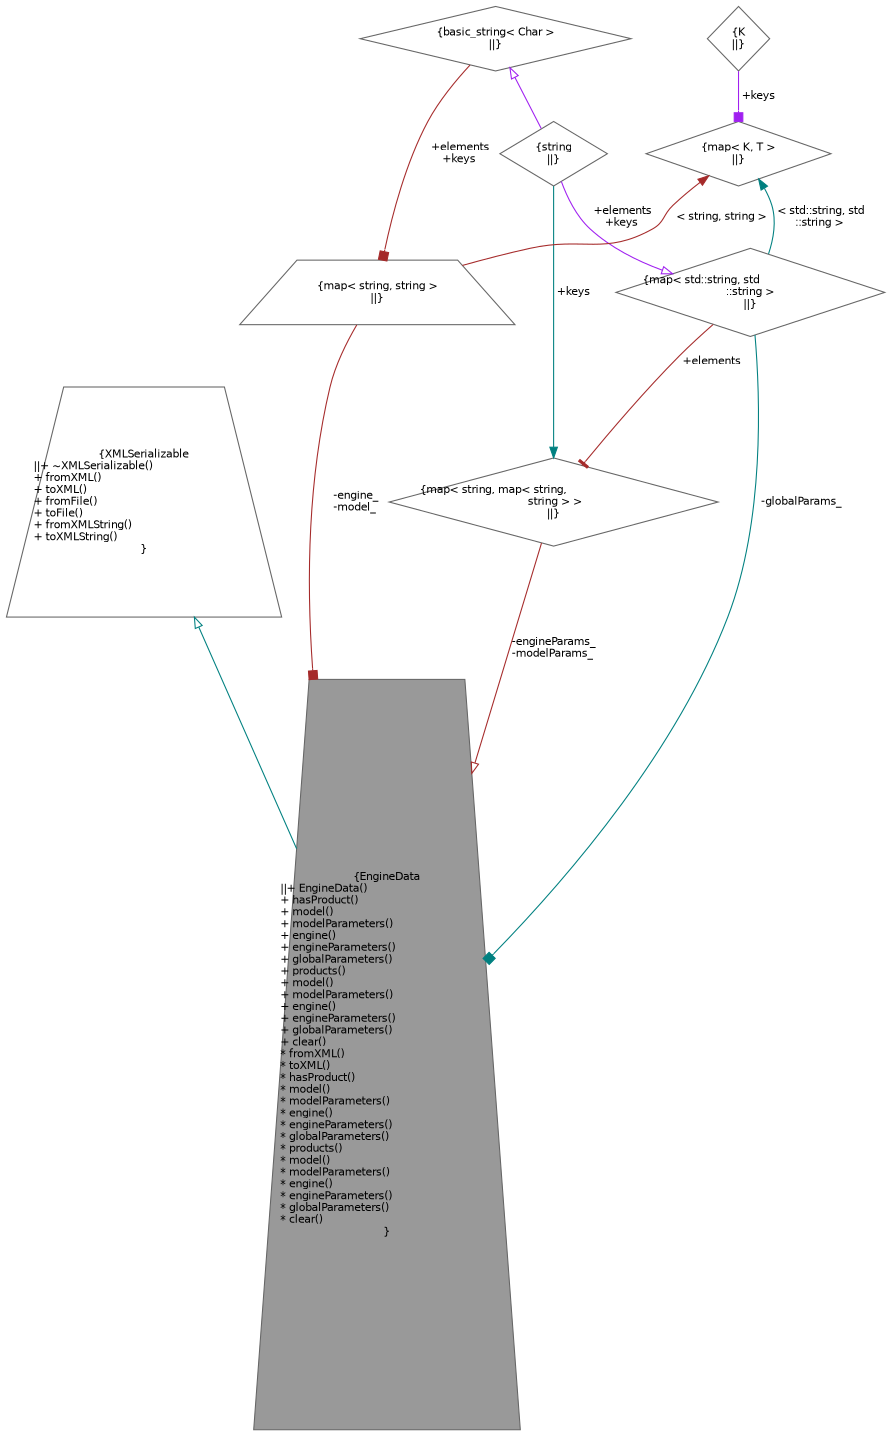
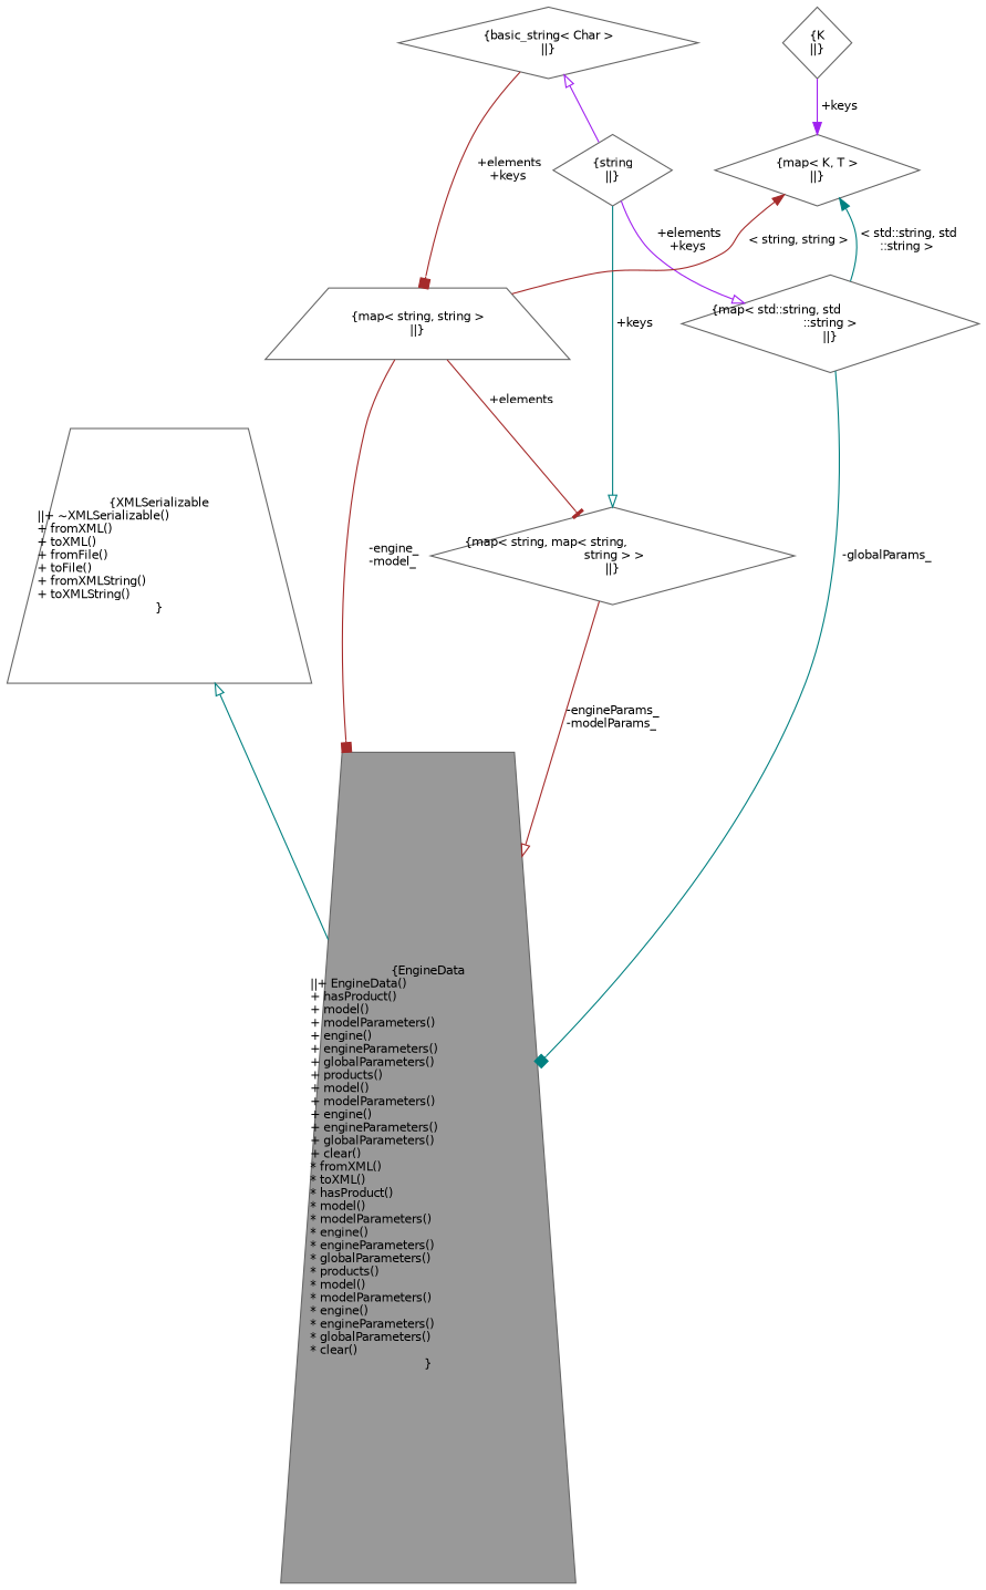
  digraph {
    node [color=gray40 fillcolor=white fontname=Helvetica fontsize=10 shape=diamond style=filled]
    edge [color=brown fontname=Helvetica fontsize=10 labelfontname=Helvetica labelfontsize=10 style=solid]
    n1 [fillcolor=grey60 fontcolor=black height=0.2 label="{EngineData\n||+ EngineData()\l+ hasProduct()\l+ model()\l+ modelParameters()\l+ engine()\l+ engineParameters()\l+ globalParameters()\l+ products()\l+ model()\l+ modelParameters()\l+ engine()\l+ engineParameters()\l+ globalParameters()\l+ clear()\l* fromXML()\l* toXML()\l* hasProduct()\l* model()\l* modelParameters()\l* engine()\l* engineParameters()\l* globalParameters()\l* products()\l* model()\l* modelParameters()\l* engine()\l* engineParameters()\l* globalParameters()\l* clear()\l}" shape=trapezium width=0.4]
    n2 [height=0.2 label="{XMLSerializable\n||+ ~XMLSerializable()\l+ fromXML()\l+ toXML()\l+ fromFile()\l+ toFile()\l+ fromXMLString()\l+ toXMLString()\l}" shape=trapezium width=0.4]
    n3 [height=0.2 label="{map\< string, string \>\n||}" shape=trapezium width=0.4]
    n4 [height=0.2 label="{map\< string, map\< string,\l string \> \>\n||}" width=0.4]
    n5 [height=0.2 label="{string\n||}" width=0.4]
    n6 [height=0.2 label="{map\< std::string, std\l::string \>\n||}" width=0.4]
    n7 [height=0.2 label="{basic_string\< Char \>\n||}" width=0.4]
    n8 [height=0.2 label="{map\< K, T \>\n||}" width=0.4]
    n9 [height=0.2 label="{K\n||}" width=0.4]
    n2 -> n1 [arrowtail=onormal color=teal dir=back]
    n3 -> n1 [arrowhead=box label=" -engine_\n-model_"]
-   n6 -> n4 [arrowhead=tee label=" +elements"]
+   n3 -> n4 [arrowhead=tee label=" +elements"]
    n4 -> n1 [arrowhead=onormal label=" -engineParams_\n-modelParams_"]
-   n5 -> n4 [arrowhead=normal color=teal label=" +keys"]
+   n5 -> n4 [arrowhead=onormal color=teal label=" +keys"]
    n5 -> n6 [arrowhead=onormal color=purple label=" +elements\n+keys"]
    n6 -> n1 [arrowhead=box color=teal label=" -globalParams_"]
    n7 -> n3 [arrowhead=box label=" +elements\n+keys"]
    n7 -> n5 [arrowtail=onormal color=purple dir=back]
    n8 -> n3 [dir=back label=" \< string, string \>"]
    n8 -> n6 [color=teal dir=back label=" \< std::string, std\l::string \>"]
-   n9 -> n8 [arrowhead=box color=purple label=" +keys"]
+   n9 -> n8 [arrowhead=normal color=purple label=" +keys"]
  }
